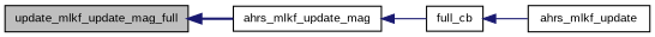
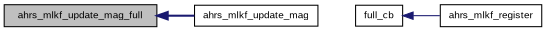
  digraph {
    fontname="Liberation Sans"
    rankdir=LR
    node [color=black fillcolor=white fontname="Liberation Sans" fontsize=10 shape=record style=filled]
    edge [color=midnightblue dir=back fontname="Liberation Sans" fontsize=10 labelfontname=FreeSans labelfontsize=10 style=solid]
-   n1 [fillcolor=grey75 fontcolor=black height=0.2 label=update_mlkf_update_mag_full width=0.4]
+   n1 [fillcolor=grey75 fontcolor=black height=0.2 label=ahrs_mlkf_update_mag_full width=0.4]
    n2 [height=0.2 label=ahrs_mlkf_update_mag width=0.4]
    n3 [height=0.2 label=full_cb width=0.4]
-   n4 [height=0.2 label=ahrs_mlkf_update width=0.4]
+   n4 [height=0.2 label=ahrs_mlkf_register width=0.4]
    n1 -> n2 [style=bold]
-   n2 -> n3
    n3 -> n4
  }
